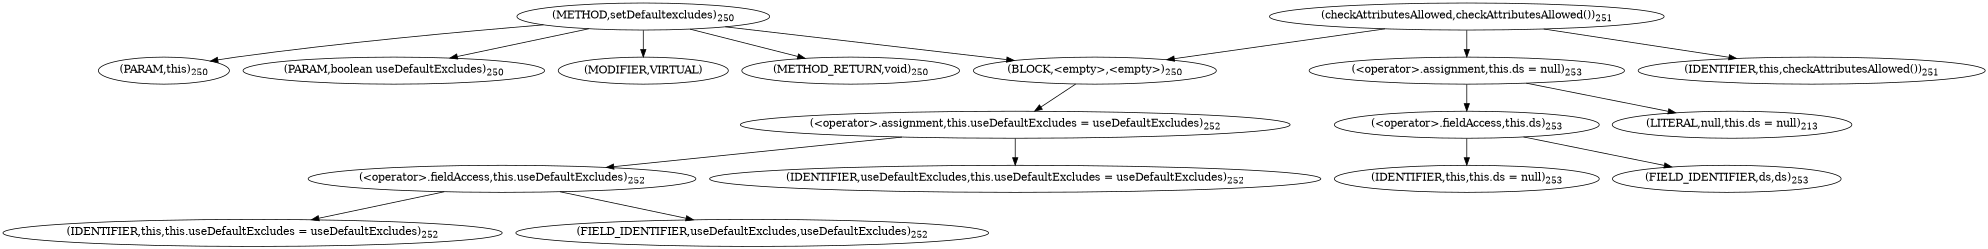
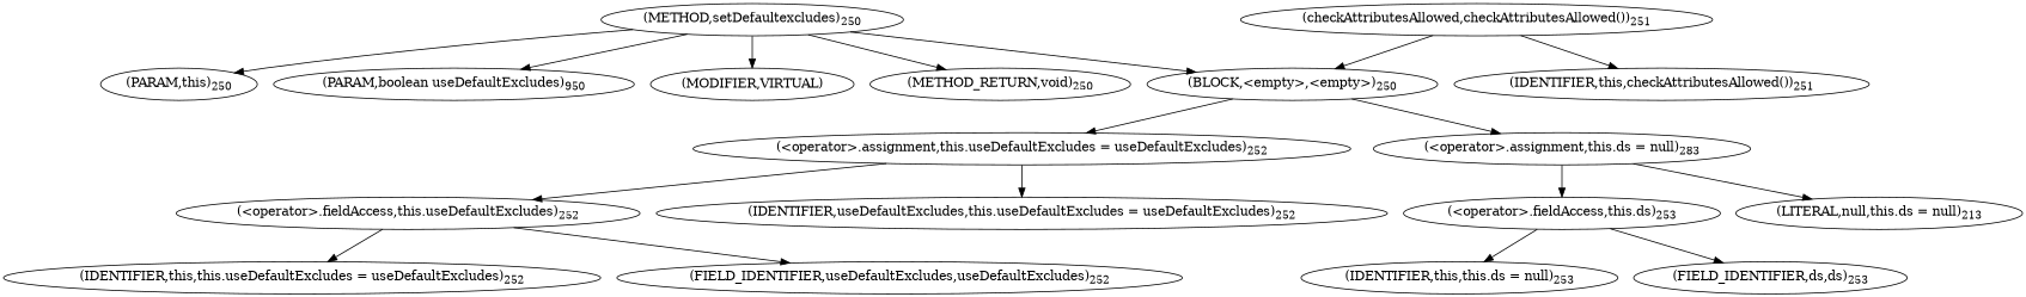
  digraph {
    n1 [label=<(METHOD,setDefaultexcludes)<SUB>250</SUB>>]
    n2 [label=<(PARAM,this)<SUB>250</SUB>>]
-   n3 [label=<(PARAM,boolean useDefaultExcludes)<SUB>250</SUB>>]
+   n3 [label=<(PARAM,boolean useDefaultExcludes)<SUB>950</SUB>>]
    n4 [label=<(BLOCK,&lt;empty&gt;,&lt;empty&gt;)<SUB>250</SUB>>]
    n5 [label=<(MODIFIER,VIRTUAL)>]
    n6 [label=<(METHOD_RETURN,void)<SUB>250</SUB>>]
    n7 [label=<(&lt;operator&gt;.assignment,this.useDefaultExcludes = useDefaultExcludes)<SUB>252</SUB>>]
-   n8 [label=<(&lt;operator&gt;.assignment,this.ds = null)<SUB>253</SUB>>]
+   n8 [label=<(&lt;operator&gt;.assignment,this.ds = null)<SUB>283</SUB>>]
    n9 [label=<(checkAttributesAllowed,checkAttributesAllowed())<SUB>251</SUB>>]
    n10 [label=<(IDENTIFIER,this,checkAttributesAllowed())<SUB>251</SUB>>]
    n11 [label=<(&lt;operator&gt;.fieldAccess,this.useDefaultExcludes)<SUB>252</SUB>>]
    n12 [label=<(IDENTIFIER,useDefaultExcludes,this.useDefaultExcludes = useDefaultExcludes)<SUB>252</SUB>>]
    n13 [label=<(&lt;operator&gt;.fieldAccess,this.ds)<SUB>253</SUB>>]
    n14 [label=<(LITERAL,null,this.ds = null)<SUB>213</SUB>>]
    n15 [label=<(IDENTIFIER,this,this.useDefaultExcludes = useDefaultExcludes)<SUB>252</SUB>>]
    n16 [label=<(FIELD_IDENTIFIER,useDefaultExcludes,useDefaultExcludes)<SUB>252</SUB>>]
    n17 [label=<(IDENTIFIER,this,this.ds = null)<SUB>253</SUB>>]
    n18 [label=<(FIELD_IDENTIFIER,ds,ds)<SUB>253</SUB>>]
    n1 -> n2
    n1 -> n3
    n1 -> n4
    n1 -> n5
    n1 -> n6
    n4 -> n7
-   n9 -> n8
+   n4 -> n8
    n7 -> n11
    n7 -> n12
    n8 -> n13
    n8 -> n14
    n9 -> n4
    n9 -> n10
    n11 -> n15
    n11 -> n16
    n13 -> n17
    n13 -> n18
  }
